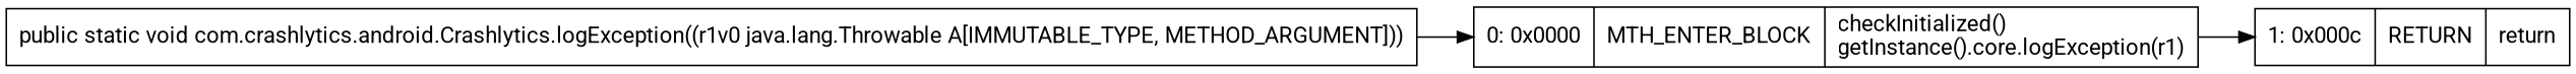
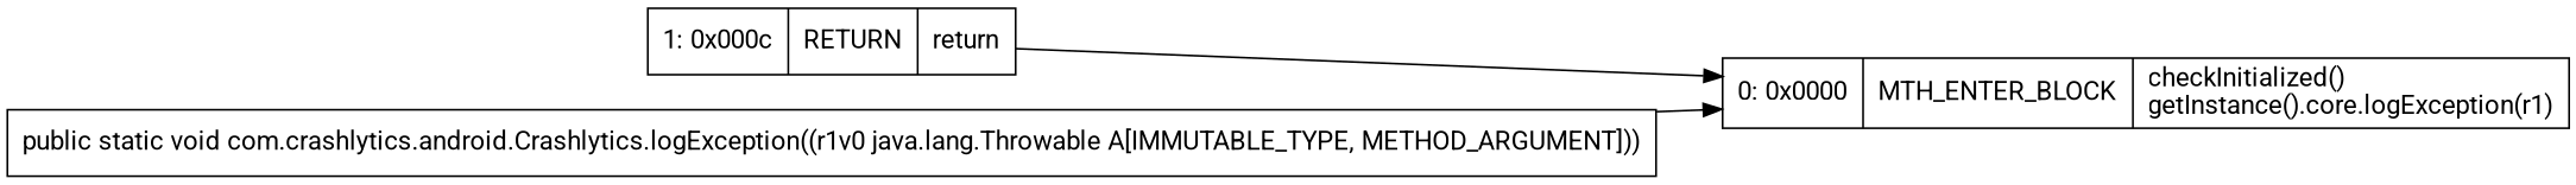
  digraph {
    rankdir=LR
    fontname=Roboto
    node [shape=record fontname=Roboto]
    edge [fontname=Roboto]
    n1 [label="{0\:\ 0x0000|MTH_ENTER_BLOCK\l|checkInitialized()\lgetInstance().core.logException(r1)\l}"]
    n2 [label="{1\:\ 0x000c|RETURN\l|return\l}"]
    n3 [label="{public static void com.crashlytics.android.Crashlytics.logException((r1v0 java.lang.Throwable A[IMMUTABLE_TYPE, METHOD_ARGUMENT])) }"]
-   n1 -> n2
+   n2 -> n1
    n3 -> n1
  }
